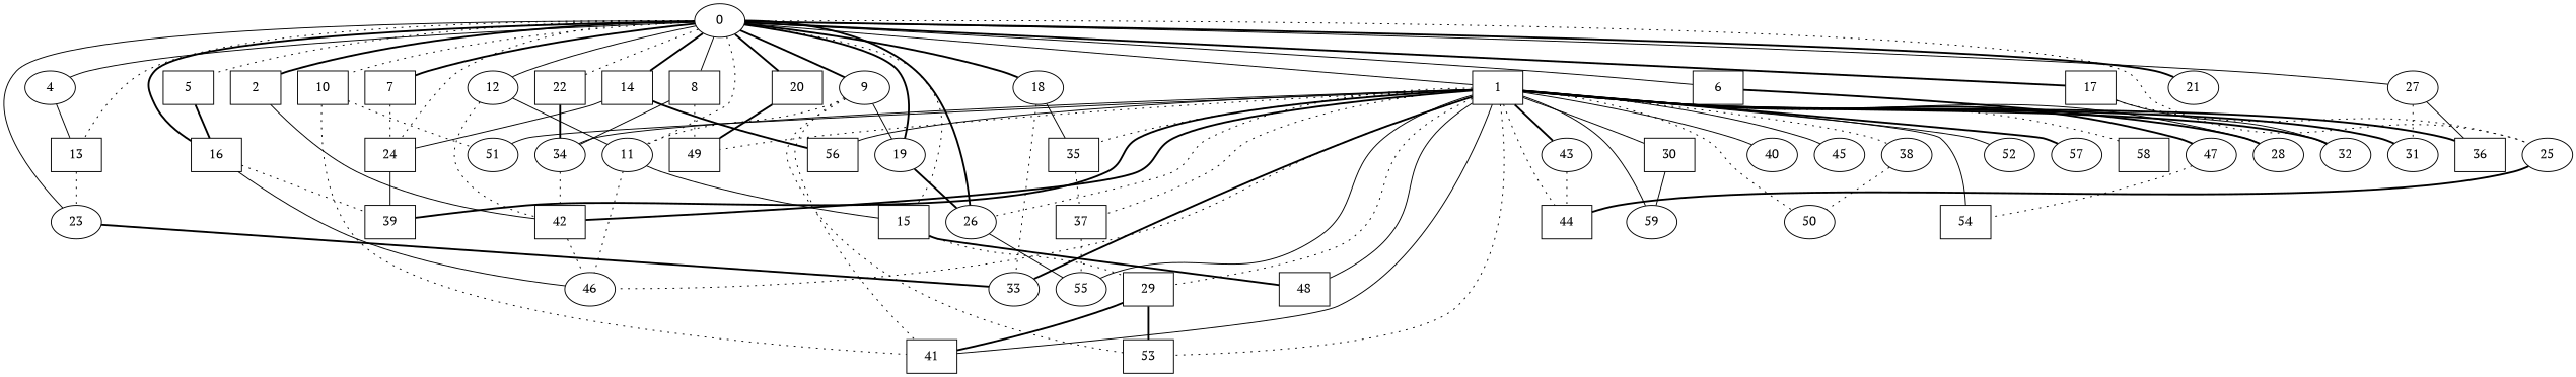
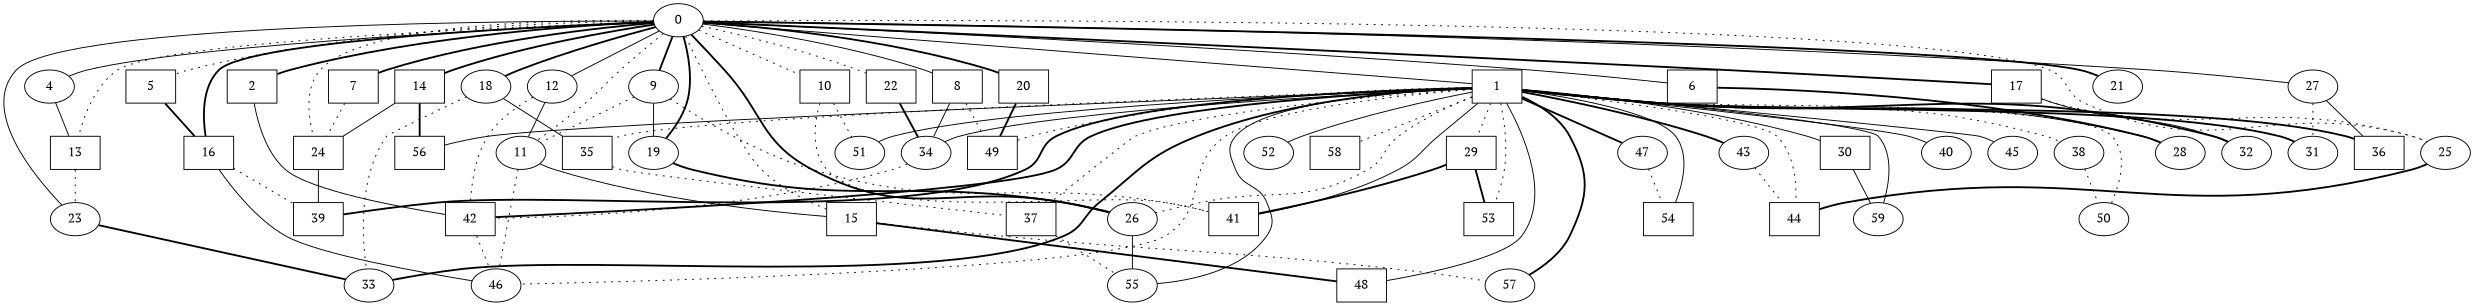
  graph {
    fontname="PT Serif"
    node [fontname="PT Serif" shape=box]
    edge [fontname="PT Serif" style=dotted]
    1
    0 [shape=ellipse]
    2
    4 [shape=ellipse]
    5
    6
    7
    8
    9 [shape=ellipse]
    10
    11 [shape=ellipse]
    12 [shape=ellipse]
    13
    14
    15
    16
    17
    18 [shape=ellipse]
    19 [shape=ellipse]
    20
    21 [shape=ellipse]
    22
    23 [shape=ellipse]
    24
    25 [shape=ellipse]
    26 [shape=ellipse]
    27 [shape=ellipse]
    28 [shape=ellipse]
    29
    30
    31 [shape=ellipse]
    32 [shape=ellipse]
    33 [shape=ellipse]
    34 [shape=ellipse]
    35
    36
    37
    38 [shape=ellipse]
    39
    40 [shape=ellipse]
    41
    42
    43 [shape=ellipse]
    44
    45 [shape=ellipse]
    46 [shape=ellipse]
    47 [shape=ellipse]
    48
    49
    50 [shape=ellipse]
    51 [shape=ellipse]
    52 [shape=ellipse]
    53
    54
    55 [shape=ellipse]
    56
    57 [shape=ellipse]
    58
    59 [shape=ellipse]
    1 -- 26
    1 -- 28 [style=solid]
    1 -- 29
    1 -- 30 [style=solid]
    1 -- 31 [style=bold]
    1 -- 32 [style=bold]
    1 -- 33 [style=bold]
    1 -- 34 [style=solid]
    1 -- 35
    1 -- 36 [style=bold]
    1 -- 37
    1 -- 38
    1 -- 39 [style=bold]
    1 -- 40 [style=solid]
    1 -- 41 [style=solid]
    1 -- 42 [style=bold]
    1 -- 43 [style=bold]
    1 -- 44
    1 -- 45 [style=solid]
    1 -- 46
    1 -- 47 [style=bold]
    1 -- 48 [style=solid]
    1 -- 49
    1 -- 50
    1 -- 51 [style=solid]
    1 -- 52 [style=solid]
    1 -- 53
    1 -- 54 [style=solid]
    1 -- 55 [style=solid]
    1 -- 56 [style=solid]
    1 -- 57 [style=bold]
    1 -- 58
    1 -- 59 [style=solid]
    0 -- 1 [style=solid]
    0 -- 2 [style=bold]
    0 -- 4 [style=solid]
    0 -- 5
    0 -- 6 [style=solid]
    0 -- 7 [style=bold]
    0 -- 8 [style=solid]
    0 -- 9 [style=bold]
    0 -- 10
    0 -- 11
    0 -- 12 [style=solid]
    0 -- 13
    0 -- 14 [style=bold]
    0 -- 15
    0 -- 16 [style=bold]
    0 -- 17 [style=bold]
    0 -- 18 [style=bold]
    0 -- 19 [style=bold]
    0 -- 20 [style=bold]
    0 -- 21 [style=bold]
    0 -- 22
    0 -- 23 [style=solid]
    0 -- 24
    0 -- 25
    0 -- 26 [style=bold]
    0 -- 27 [style=solid]
    2 -- 42 [style=solid]
    4 -- 13 [style=solid]
    5 -- 16 [style=bold]
    6 -- 28 [style=bold]
    7 -- 24
    8 -- 34 [style=solid]
    8 -- 49
    9 -- 11
    9 -- 19 [style=solid]
    9 -- 41
-   9 -- 53
    10 -- 41
    10 -- 51
    11 -- 15 [style=solid]
    11 -- 46
    12 -- 11 [style=solid]
    12 -- 42
    13 -- 23
    14 -- 24 [style=solid]
    14 -- 56 [style=bold]
    15 -- 48 [style=bold]
-   15 -- 29
+   15 -- 57
    16 -- 39
    16 -- 46 [style=solid]
    17 -- 25
    17 -- 32 [style=solid]
    18 -- 33
    18 -- 35 [style=solid]
    19 -- 26 [style=bold]
    20 -- 49 [style=bold]
    22 -- 34 [style=bold]
    23 -- 33 [style=bold]
    24 -- 39 [style=solid]
    25 -- 44 [style=bold]
    26 -- 55 [style=solid]
    27 -- 31
    27 -- 36 [style=solid]
    29 -- 41 [style=bold]
    29 -- 53 [style=bold]
    30 -- 59 [style=solid]
    34 -- 42
    35 -- 37
    37 -- 55
    38 -- 50
    42 -- 46
    43 -- 44
    47 -- 54
  }
